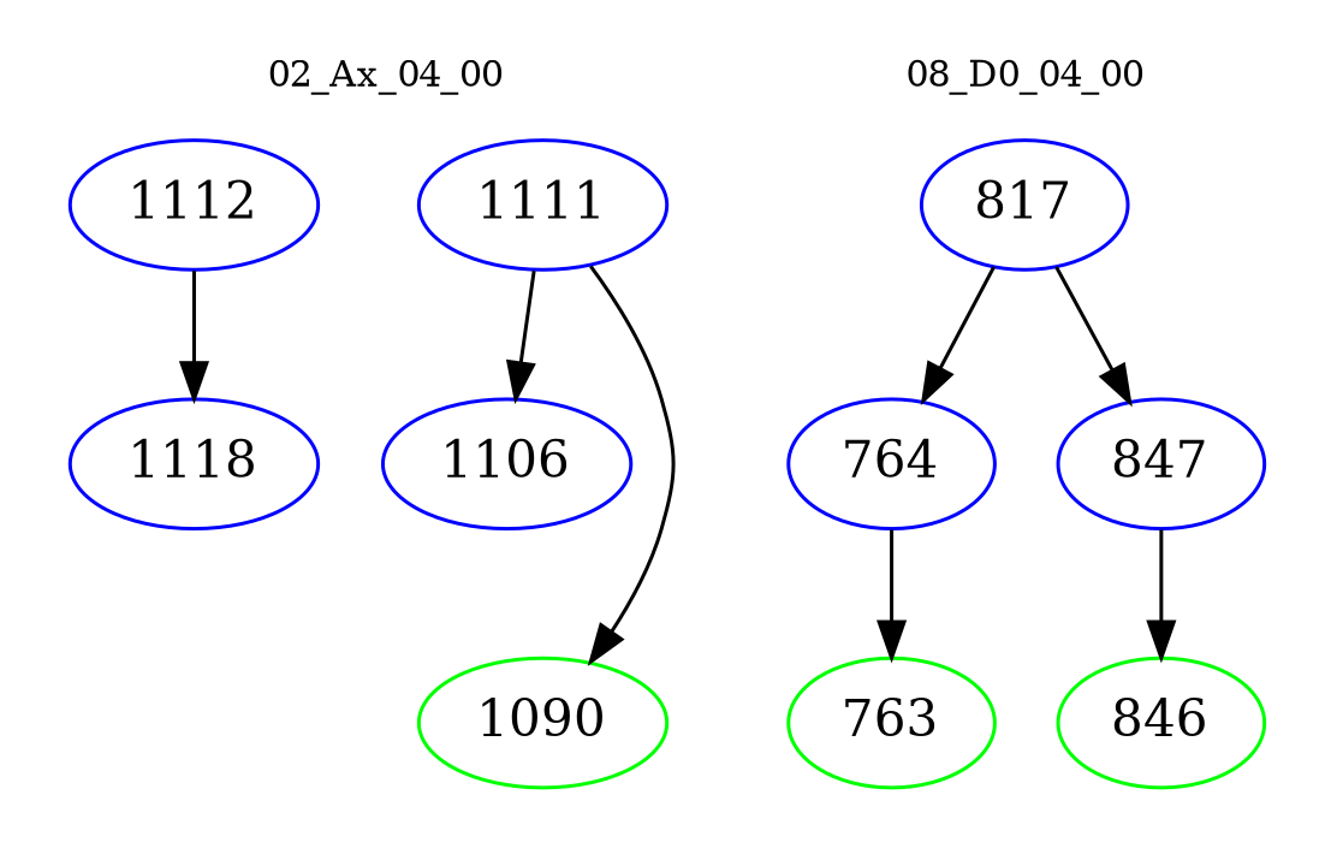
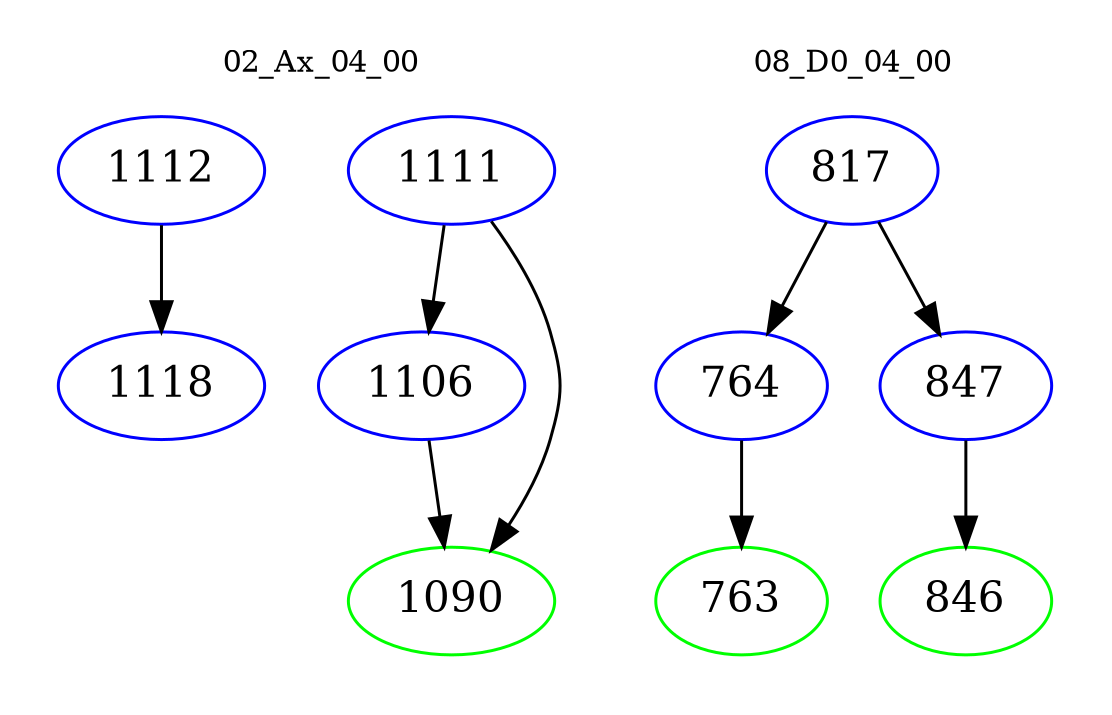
  digraph {
    node [color=blue]
    edge [color=black]
    n1 [label=1111]
    n2 [label=1106]
    n3 [label=1112]
    n4 [color=green label=1090]
    n5 [label=1118]
    n6 [label=817]
    n7 [label=764]
    n8 [label=847]
    n9 [color=green label=763]
    n10 [color=green label=846]
    subgraph cluster_1 {
      color=white
      fontsize=10
      label="02_Ax_04_00"
      n1
      n2
      n3
      n4
      n5
    }
    subgraph cluster_2 {
      color=white
      fontsize=10
      label="08_D0_04_00"
      n6
      n7
      n8
      n9
      n10
    }
    n1 -> n2
    n1 -> n4
+   n2 -> n4
    n3 -> n5
    n6 -> n7
    n6 -> n8
    n7 -> n9
    n8 -> n10
  }
